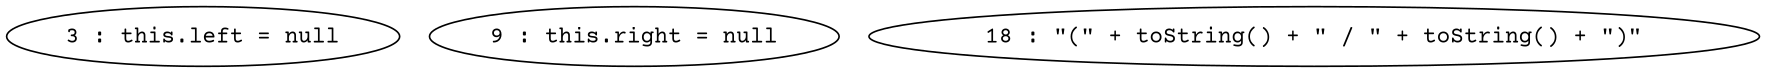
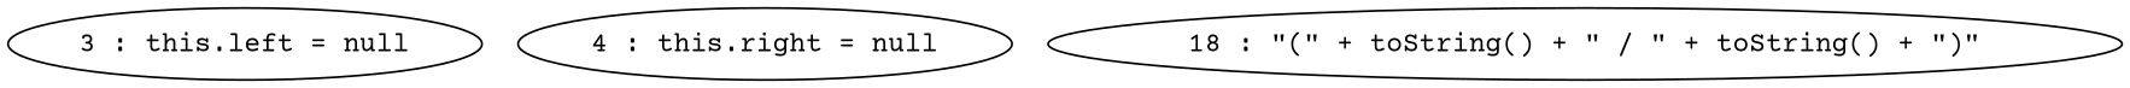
  digraph {
    fontname="Courier Prime"
    node [fontname="Courier Prime"]
    "3 : this.left = null"
-   "4 : this.right = null" [label="9 : this.right = null"]
+   "4 : this.right = null"
    "18 : \"(\" + toString() + \" / \" + toString() + \")\""
  }
